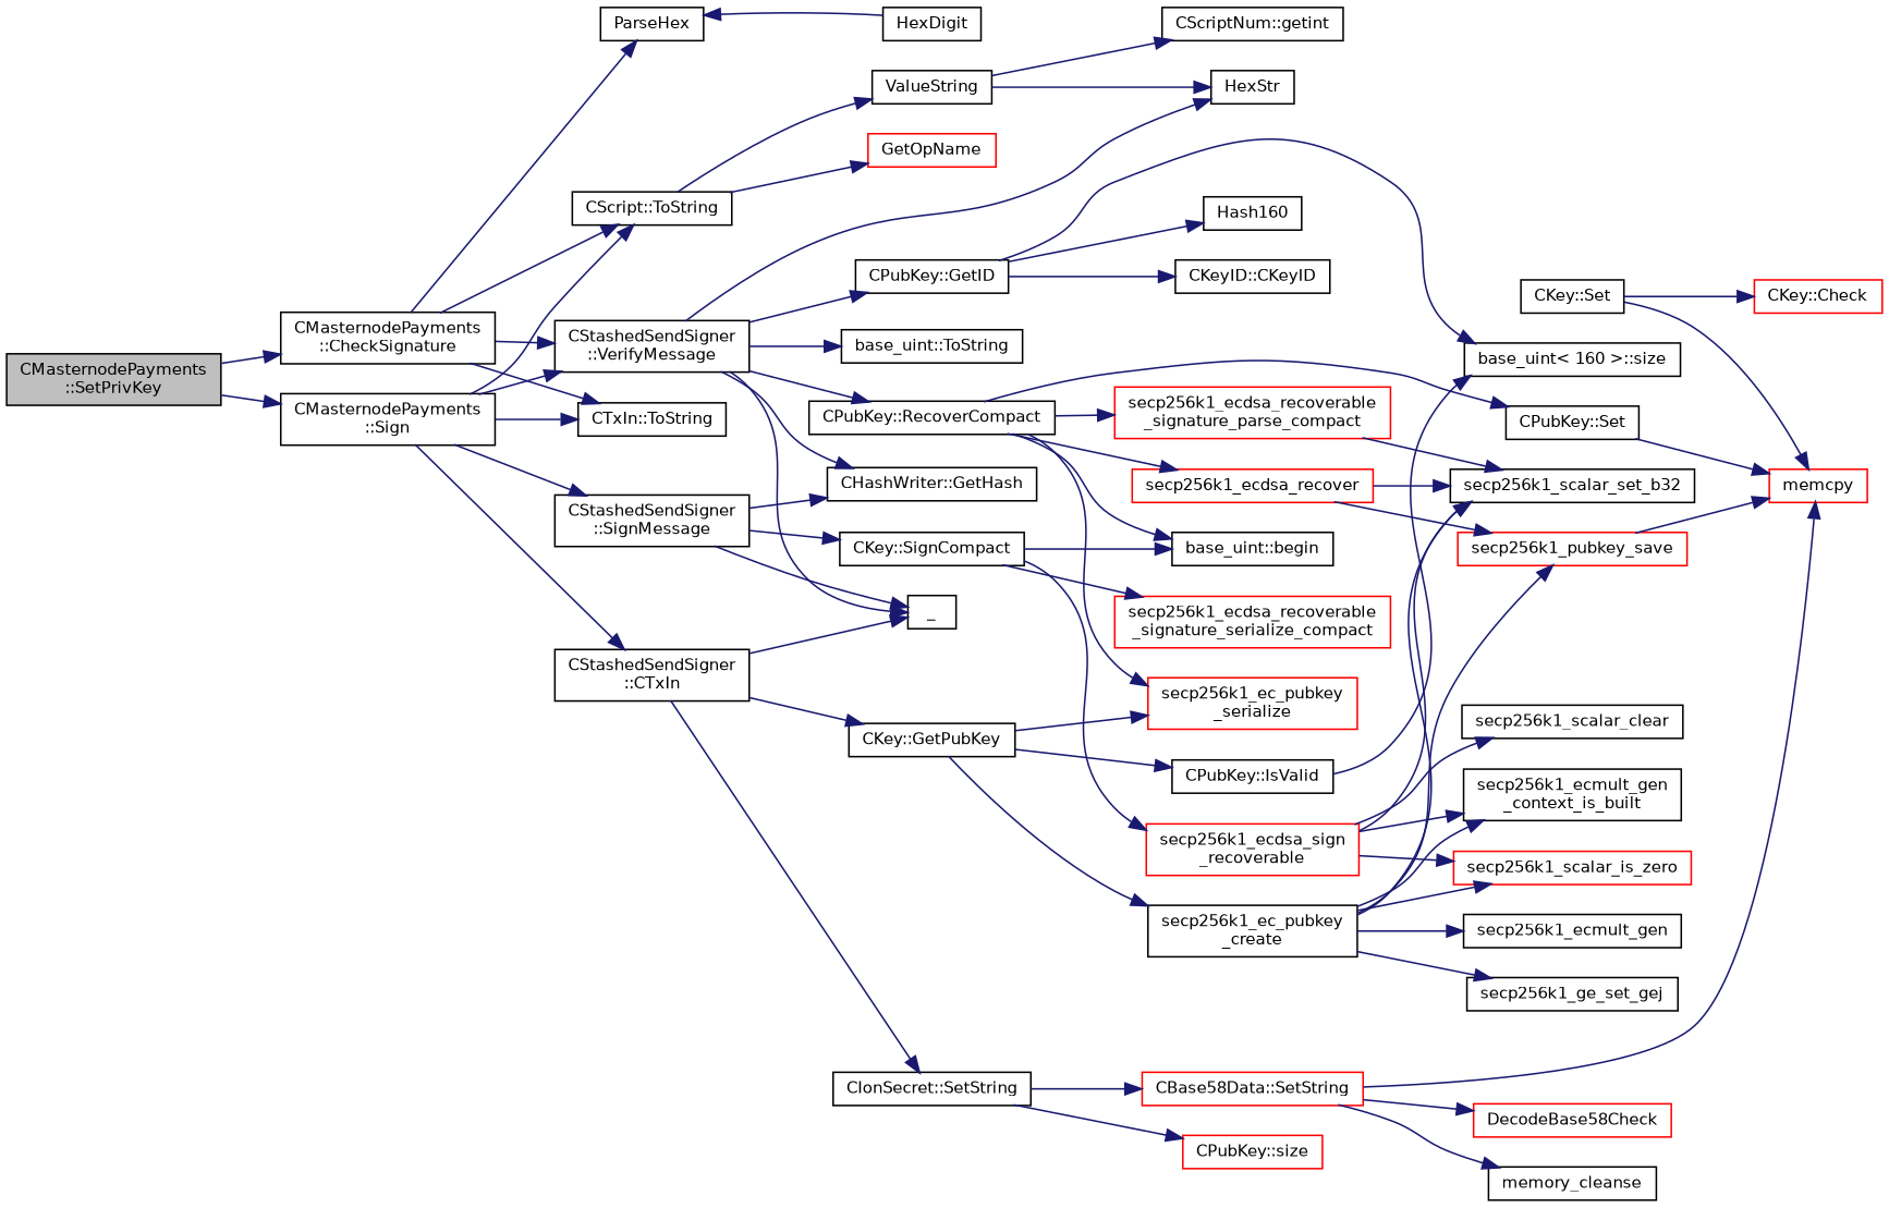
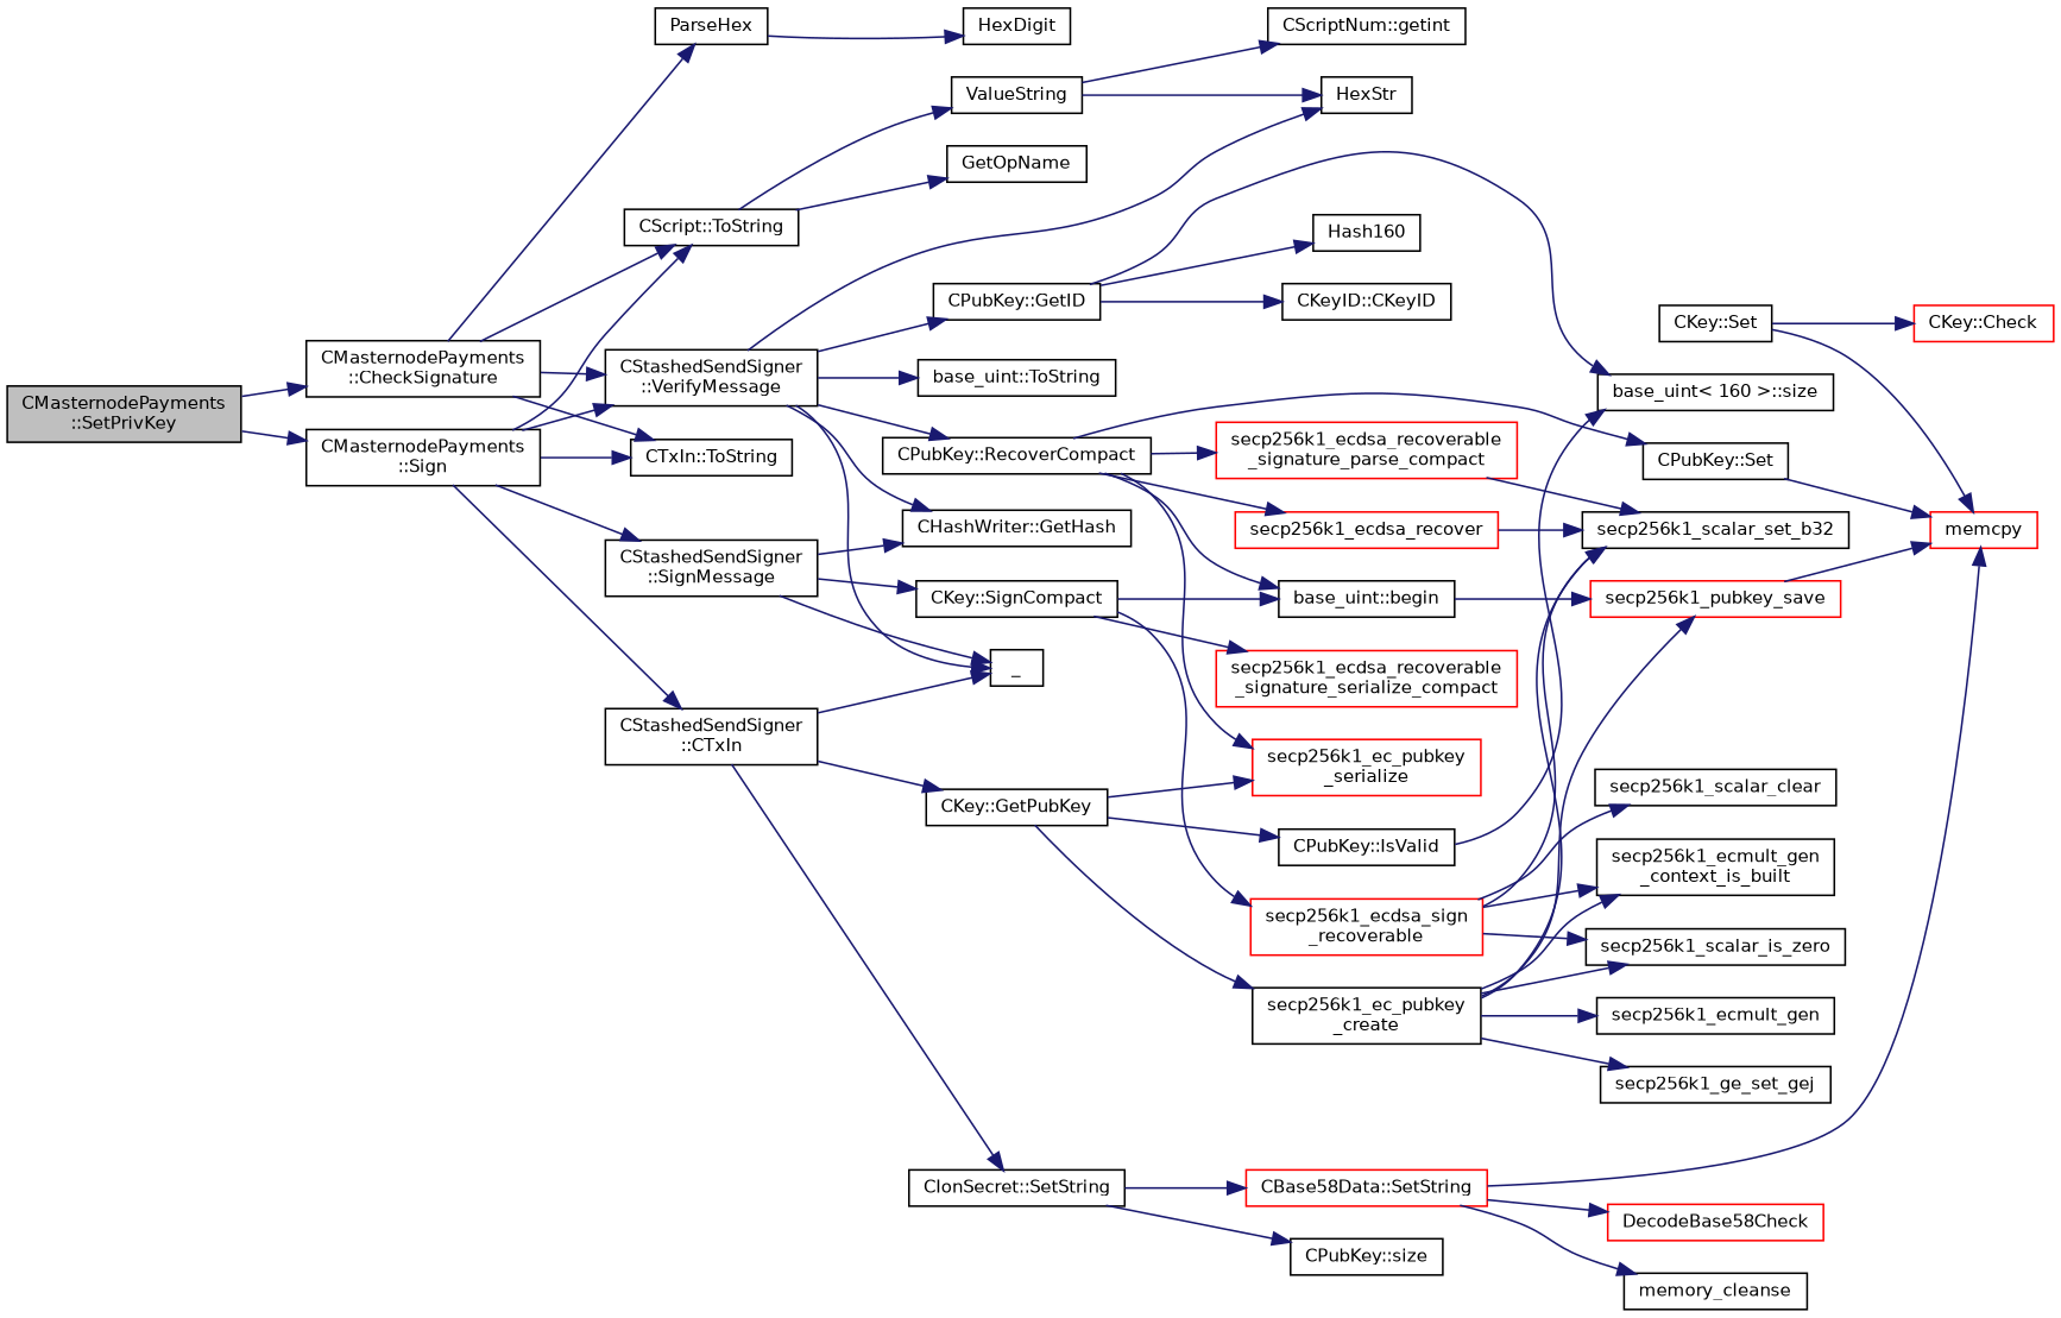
  digraph {
    rankdir=LR
    node [color=black fillcolor=white fontname=Helvetica fontsize=10 shape=record style=filled]
    edge [color=midnightblue fontname=Helvetica fontsize=10 labelfontname=Helvetica labelfontsize=10 style=solid]
    n1 [fillcolor=grey75 fontcolor=black height=0.2 label="CMasternodePayments\l::SetPrivKey" width=0.4]
    n2 [height=0.2 label="CMasternodePayments\l::Sign" width=0.4]
    n3 [height=0.2 label="CMasternodePayments\l::CheckSignature" width=0.4]
    n4 [height=0.2 label="CTxIn::ToString" width=0.4]
    n5 [height=0.2 label="CScript::ToString" width=0.4]
    n6 [height=0.2 label="CStashedSendSigner\l::CTxIn" width=0.4]
    n7 [height=0.2 label="CStashedSendSigner\l::SignMessage" width=0.4]
    n8 [height=0.2 label="CStashedSendSigner\l::VerifyMessage" width=0.4]
    n9 [height=0.2 label=ParseHex width=0.4]
    n10 [height=0.2 label=ValueString width=0.4]
-   n11 [color=red height=0.2 label=GetOpName width=0.4]
+   n11 [height=0.2 label=GetOpName width=0.4]
    n12 [height=0.2 label="CIonSecret::SetString" width=0.4]
    n13 [height=0.2 label=_ width=0.4]
    n14 [height=0.2 label="CKey::GetPubKey" width=0.4]
    n15 [height=0.2 label="CKey::SignCompact" width=0.4]
    n16 [height=0.2 label="CHashWriter::GetHash" width=0.4]
    n17 [height=0.2 label=HexStr width=0.4]
    n18 [height=0.2 label="CPubKey::RecoverCompact" width=0.4]
    n19 [height=0.2 label="CPubKey::GetID" width=0.4]
    n20 [height=0.2 label="base_uint::ToString" width=0.4]
    n21 [height=0.2 label="CScriptNum::getint" width=0.4]
    n22 [color=red height=0.2 label="CBase58Data::SetString" width=0.4]
-   n23 [color=red height=0.2 label="CPubKey::size" width=0.4]
+   n23 [height=0.2 label="CPubKey::size" width=0.4]
    n24 [height=0.2 label="secp256k1_ec_pubkey\l_create" width=0.4]
    n25 [color=red height=0.2 label="secp256k1_ec_pubkey\l_serialize" width=0.4]
    n26 [height=0.2 label="CPubKey::IsValid" width=0.4]
    n27 [color=red height=0.2 label=DecodeBase58Check width=0.4]
    n28 [color=red height=0.2 label=memcpy width=0.4]
    n29 [height=0.2 label=memory_cleanse width=0.4]
    n30 [height=0.2 label="CKey::Set" width=0.4]
    n31 [color=red height=0.2 label="CKey::Check" width=0.4]
    n32 [height=0.2 label="secp256k1_ecmult_gen\l_context_is_built" width=0.4]
    n33 [height=0.2 label=secp256k1_scalar_set_b32 width=0.4]
-   n34 [color=red height=0.2 label=secp256k1_scalar_is_zero width=0.4]
+   n34 [height=0.2 label=secp256k1_scalar_is_zero width=0.4]
    n35 [height=0.2 label=secp256k1_ecmult_gen width=0.4]
    n36 [height=0.2 label=secp256k1_ge_set_gej width=0.4]
    n37 [color=red height=0.2 label=secp256k1_pubkey_save width=0.4]
    n38 [height=0.2 label="base_uint\< 160 \>::size" width=0.4]
    n39 [height=0.2 label=secp256k1_scalar_clear width=0.4]
    n40 [color=red height=0.2 label="secp256k1_ecdsa_sign\l_recoverable" width=0.4]
    n41 [height=0.2 label="base_uint::begin" width=0.4]
    n42 [color=red height=0.2 label="secp256k1_ecdsa_recoverable\l_signature_serialize_compact" width=0.4]
    n43 [color=red height=0.2 label="secp256k1_ecdsa_recoverable\l_signature_parse_compact" width=0.4]
    n44 [color=red height=0.2 label=secp256k1_ecdsa_recover width=0.4]
    n45 [height=0.2 label="CPubKey::Set" width=0.4]
    n46 [height=0.2 label="CKeyID::CKeyID" width=0.4]
    n47 [height=0.2 label=Hash160 width=0.4]
    n48 [height=0.2 label=HexDigit width=0.4]
    n1 -> n2
    n1 -> n3
    n2 -> n4
    n2 -> n5
    n2 -> n6
    n2 -> n7
    n2 -> n8
    n3 -> n4
    n3 -> n5
    n3 -> n8
    n3 -> n9
    n5 -> n10
    n5 -> n11
    n6 -> n12
    n6 -> n13
    n6 -> n14
    n7 -> n13
    n7 -> n15
    n7 -> n16
    n8 -> n13
    n8 -> n16
    n8 -> n17
    n8 -> n18
    n8 -> n19
    n8 -> n20
-   n48 -> n9
+   n9 -> n48
    n10 -> n17
    n10 -> n21
    n12 -> n22
    n12 -> n23
    n14 -> n24
    n14 -> n25
    n14 -> n26
    n15 -> n40
    n15 -> n41
    n15 -> n42
    n18 -> n25
    n18 -> n41
    n18 -> n43
    n18 -> n44
    n18 -> n45
    n19 -> n38
    n19 -> n46
    n19 -> n47
    n22 -> n27
    n22 -> n28
    n22 -> n29
    n24 -> n32
    n24 -> n33
    n24 -> n34
    n24 -> n35
    n24 -> n36
    n24 -> n37
    n26 -> n38
    n30 -> n28
    n30 -> n31
    n37 -> n28
    n40 -> n32
    n40 -> n33
    n40 -> n34
    n40 -> n39
    n43 -> n33
    n44 -> n33
-   n44 -> n37
+   n41 -> n37
    n45 -> n28
  }
